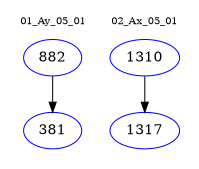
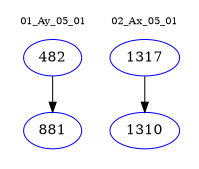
  digraph {
    node [color=blue]
    edge [color=black]
-   n1 [label=882]
-   n2 [label=381]
+   n1 [label=482]
+   n2 [label=881]
    n3 [label=1310]
    n4 [label=1317]
    subgraph cluster_1 {
      color=white
      fontsize=10
      label="01_Ay_05_01"
      n1
      n2
    }
    subgraph cluster_2 {
      color=white
      fontsize=10
      label="02_Ax_05_01"
      n3
      n4
    }
    n1 -> n2
-   n3 -> n4
+   n4 -> n3
  }
